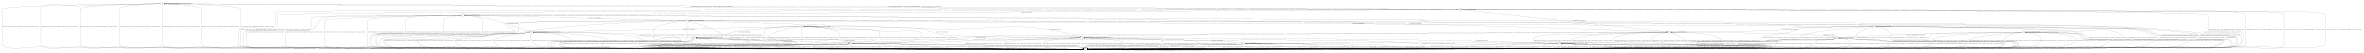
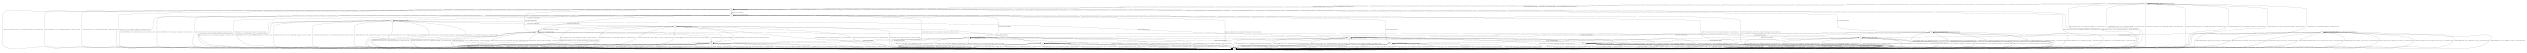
  digraph {
    fontname="Liberation Mono"
    node [fontname="Liberation Mono"]
    edge [fontname="Liberation Mono"]
    s9
    s11
    s15
    s13
    s8
    s10
    s0
    s1
    s2
    s4
    s3
    s14
    s5
    s6
    s7
    s12
    s9 -> s9 [label="ApplicationDataEmpty/Empty"]
    s9 -> s9 [label="HeartbeatRequest/Empty"]
    s9 -> s11 [label="ClientHelloDHE/ServerHello & Certificate & ServerKeyExchange & CertificateRequest & ServerHelloDone"]
    s9 -> s11 [label="ClientHelloRSA/ServerHello Certificate & CertificateRequest & ServerHelloDone"]
    s9 -> s15 [label="ApplicationData/Alert Fatal (Unexpected message) & ConnectionClosed"]
    s9 -> s15 [label="ChangeCipherSpec/Alert Fatal (Unexpected message) & ConnectionClosed"]
    s9 -> s15 [label="ClientCertificate/Alert Fatal (Unexpected message) & ConnectionClosed"]
    s9 -> s15 [label="ClientCertificateVerify/Alert Fatal (Unexpected message) & ConnectionClosed"]
    s9 -> s15 [label="ClientKeyExchange/Alert Fatal (Unexpected message) & ConnectionClosed"]
    s9 -> s15 [label="EmptyCertificate/Alert Fatal (Unexpected message) & ConnectionClosed"]
    s9 -> s15 [label="Finished/Alert Fatal (Unexpected message) & ConnectionClosed"]
    s11 -> s11 [label="ApplicationDataEmpty/Empty"]
    s11 -> s15 [label="ApplicationData/Alert Fatal (Unexpected message) & ConnectionClosed"]
    s11 -> s15 [label="ChangeCipherSpec/Alert Fatal (Unexpected message) & ConnectionClosed"]
    s11 -> s15 [label="ClientCertificateVerify/Alert Fatal (Unexpected message) & ConnectionClosed"]
    s11 -> s15 [label="ClientHelloDHE/Alert Fatal (Unexpected message) & ConnectionClosed"]
    s11 -> s15 [label="ClientHelloRSA/Alert Fatal (Unexpected message) & ConnectionClosed"]
    s11 -> s15 [label="Finished/Alert Fatal (Unexpected message) & ConnectionClosed"]
    s11 -> s13 [label="ClientKeyExchange/Empty"]
    s11 -> s8 [label="EmptyCertificate/Empty"]
+   s11 -> s10 [label="HeartbeatRequest/Empty"]
    s15 -> s15 [label="ApplicationData/ConnectionClosed"]
    s15 -> s15 [label="ApplicationDataEmpty/ConnectionClosed"]
    s15 -> s15 [label="ChangeCipherSpec/ConnectionClosed"]
    s15 -> s15 [label="ClientCertificate/ConnectionClosed"]
    s15 -> s15 [label="ClientCertificateVerify/ConnectionClosed"]
    s15 -> s15 [label="ClientHelloDHE/ConnectionClosed"]
    s15 -> s15 [label="ClientHelloRSA/ConnectionClosed"]
    s15 -> s15 [label="ClientKeyExchange/ConnectionClosed"]
    s15 -> s15 [label="EmptyCertificate/ConnectionClosed"]
    s15 -> s15 [label="Finished/ConnectionClosed"]
    s15 -> s15 [label="HeartbeatRequest/ConnectionClosed"]
    s13 -> s15 [label="ApplicationData/Alert Fatal (Unexpected message) & ConnectionClosed"]
    s13 -> s15 [label="ClientCertificate/Alert Fatal (Unexpected message) & ConnectionClosed"]
    s13 -> s15 [label="ClientCertificateVerify/Alert Fatal (Unexpected message) & ConnectionClosed"]
    s13 -> s15 [label="ClientKeyExchange/Alert Fatal (Unexpected message) & ConnectionClosed"]
    s13 -> s15 [label="EmptyCertificate/Alert Fatal (Unexpected message) & ConnectionClosed"]
    s13 -> s15 [label="Finished/Alert Fatal (Unexpected message) & ConnectionClosed"]
    s13 -> s13 [label="ApplicationDataEmpty/Empty"]
    s13 -> s0 [label="ClientHelloDHE/Empty"]
    s13 -> s0 [label="ClientHelloRSA/Empty"]
    s13 -> s4 [label="ChangeCipherSpec/Empty"]
    s8 -> s15 [label="ApplicationData/Alert Fatal (Unexpected message) & ConnectionClosed"]
    s8 -> s15 [label="ChangeCipherSpec/Alert Fatal (Unexpected message) & ConnectionClosed"]
    s8 -> s15 [label="ClientCertificate/Alert Fatal (Unexpected message) & ConnectionClosed"]
    s8 -> s15 [label="ClientCertificateVerify/Alert Fatal (Unexpected message) & ConnectionClosed"]
    s8 -> s15 [label="ClientHelloDHE/Alert Fatal (Unexpected message) & ConnectionClosed"]
    s8 -> s15 [label="ClientHelloRSA/Alert Fatal (Unexpected message) & ConnectionClosed"]
    s8 -> s15 [label="EmptyCertificate/Alert Fatal (Unexpected message) & ConnectionClosed"]
    s8 -> s15 [label="Finished/Alert Fatal (Unexpected message) & ConnectionClosed"]
    s8 -> s13 [label="ClientKeyExchange/Empty"]
    s8 -> s8 [label="ApplicationDataEmpty/Empty"]
    s8 -> s6 [label="ClientCertificate/Empty"]
    s8 -> s7 [label="HeartbeatRequest/Empty"]
    s10 -> s15 [label="ApplicationData/Alert Fatal (Unexpected message) & ConnectionClosed"]
    s10 -> s15 [label="ChangeCipherSpec/Alert Fatal (Unexpected message) & ConnectionClosed"]
    s10 -> s15 [label="ClientCertificateVerify/Alert Fatal (Unexpected message) & ConnectionClosed"]
    s10 -> s15 [label="ClientHelloDHE/Alert Fatal (Unexpected message) & ConnectionClosed"]
    s10 -> s15 [label="ClientHelloRSA/Alert Fatal (Unexpected message) & ConnectionClosed"]
    s10 -> s15 [label="Finished/Alert Fatal (Unexpected message) & ConnectionClosed"]
    s10 -> s10 [label="ApplicationDataEmpty/Empty"]
    s10 -> s10 [label="HeartbeatRequest/Empty"]
    s10 -> s5 [label="ClientCertificate/Empty"]
    s10 -> s7 [label="EmptyCertificate/Empty"]
    s10 -> s12 [label="ClientKeyExchange/Empty"]
    s0 -> s15 [label="ApplicationData/Alert Fatal (Unexpected message) & ConnectionClosed"]
    s0 -> s15 [label="ApplicationDataEmpty/Alert Fatal (Unexpected message) & ConnectionClosed"]
    s0 -> s15 [label="ChangeCipherSpec/Alert Fatal (Unexpected message) & ConnectionClosed"]
    s0 -> s15 [label="ClientCertificate/Alert Fatal (Unexpected message) & ConnectionClosed"]
    s0 -> s15 [label="ClientCertificateVerify/Alert Fatal (Unexpected message) & ConnectionClosed"]
    s0 -> s15 [label="ClientHelloDHE/Alert Fatal (Unexpected message) & ConnectionClosed"]
    s0 -> s15 [label="ClientHelloRSA/Alert Fatal (Unexpected message) & ConnectionClosed"]
    s0 -> s15 [label="ClientKeyExchange/Alert Fatal (Unexpected message) & ConnectionClosed"]
    s0 -> s15 [label="EmptyCertificate/Alert Fatal (Unexpected message) & ConnectionClosed"]
    s0 -> s15 [label="Finished/Alert Fatal (Unexpected message) & ConnectionClosed"]
    s0 -> s15 [label="HeartbeatRequest/Alert Fatal (Unexpected message) & ConnectionClosed"]
    s1 -> s15 [label="ApplicationData/Alert Fatal (Unexpected message) & ConnectionClosed"]
    s1 -> s15 [label="ChangeCipherSpec/Alert Fatal (Unexpected message) & ConnectionClosed"]
    s1 -> s15 [label="ClientCertificate/Alert Fatal (Record overflow) & ConnectionClosed"]
    s1 -> s15 [label="ClientCertificateVerify/Alert Fatal (Internal error) & ConnectionClosed"]
    s1 -> s15 [label="ClientHelloDHE/Alert Fatal (Record overflow) & ConnectionClosed"]
    s1 -> s15 [label="ClientHelloRSA/Alert Fatal (Record overflow) & ConnectionClosed"]
    s1 -> s15 [label="ClientKeyExchange/Alert Fatal (Record overflow) & ConnectionClosed"]
    s1 -> s15 [label="EmptyCertificate/Alert Fatal (Record overflow) & ConnectionClosed"]
    s1 -> s15 [label="Finished/Alert Fatal (Record overflow) & ConnectionClosed"]
    s1 -> s1 [label="ApplicationDataEmpty/Empty"]
    s1 -> s1 [label="HeartbeatRequest/Empty"]
    s2 -> s15 [label="ApplicationData/Alert Fatal (Unexpected message) & ConnectionClosed"]
    s2 -> s15 [label="ChangeCipherSpec/Alert Fatal (Unexpected message) & ConnectionClosed"]
    s2 -> s15 [label="ClientCertificate/Alert Fatal (Record overflow) & ConnectionClosed"]
    s2 -> s15 [label="ClientHelloDHE/Alert Fatal (Record overflow) & ConnectionClosed"]
    s2 -> s15 [label="ClientHelloRSA/Alert Fatal (Record overflow) & ConnectionClosed"]
    s2 -> s15 [label="ClientKeyExchange/Alert Fatal (Record overflow) & ConnectionClosed"]
    s2 -> s15 [label="EmptyCertificate/Alert Fatal (Record overflow) & ConnectionClosed"]
    s2 -> s15 [label="Finished/Alert Fatal (Record overflow) & ConnectionClosed"]
    s2 -> s13 [label="ClientCertificateVerify/Empty"]
+   s2 -> s1 [label="HeartbeatRequest/Empty"]
    s2 -> s2 [label="ApplicationDataEmpty/Empty"]
    s4 -> s15 [label="ApplicationData/Alert Fatal (Unexpected message) & ConnectionClosed"]
    s4 -> s15 [label="ChangeCipherSpec/Alert Fatal (Unexpected message) & ConnectionClosed"]
    s4 -> s15 [label="ClientCertificate/Alert Fatal (Unexpected message) & ConnectionClosed"]
    s4 -> s15 [label="ClientCertificateVerify/Alert Fatal (Unexpected message) & ConnectionClosed"]
    s4 -> s15 [label="ClientHelloDHE/Alert Fatal (Unexpected message) & ConnectionClosed"]
    s4 -> s15 [label="ClientHelloRSA/Alert Fatal (Unexpected message) & ConnectionClosed"]
    s4 -> s15 [label="ClientKeyExchange/Alert Fatal (Unexpected message) & ConnectionClosed"]
    s4 -> s15 [label="EmptyCertificate/Alert Fatal (Unexpected message) & ConnectionClosed"]
    s4 -> s4 [label="ApplicationDataEmpty/Empty"]
    s4 -> s3 [label="HeartbeatRequest/Empty"]
    s3 -> s15 [label="ApplicationData/Alert Fatal (Unexpected message) & ConnectionClosed"]
    s3 -> s15 [label="ChangeCipherSpec/Alert Fatal (Unexpected message) & ConnectionClosed"]
    s3 -> s15 [label="ClientCertificate/Alert Fatal (Unexpected message) & ConnectionClosed"]
    s3 -> s15 [label="ClientCertificateVerify/Alert Fatal (Unexpected message) & ConnectionClosed"]
    s3 -> s15 [label="ClientHelloDHE/Alert Fatal (Unexpected message) & ConnectionClosed"]
    s3 -> s15 [label="ClientHelloRSA/Alert Fatal (Unexpected message) & ConnectionClosed"]
    s3 -> s15 [label="ClientKeyExchange/Alert Fatal (Unexpected message) & ConnectionClosed"]
    s3 -> s15 [label="EmptyCertificate/Alert Fatal (Unexpected message) & ConnectionClosed"]
    s3 -> s15 [label="Finished/Alert Fatal (Internal error) & ConnectionClosed"]
    s3 -> s3 [label="ApplicationDataEmpty/Empty"]
    s3 -> s3 [label="HeartbeatRequest/Empty"]
    s14 -> s15 [label="ApplicationData/ApplicationData & Alert Warning (Close notify) & ConnectionClosed"]
    s14 -> s15 [label="ChangeCipherSpec/Alert Warning (Close notify) & ConnectionClosed"]
    s14 -> s15 [label="ClientCertificate/Alert Warning (Close notify) & ConnectionClosed"]
    s14 -> s15 [label="ClientCertificateVerify/Alert Warning (Close notify) & ConnectionClosed"]
    s14 -> s15 [label="ClientHelloDHE/Alert Fatal (Handshake failure) & ConnectionClosed"]
    s14 -> s15 [label="ClientHelloRSA/Alert Fatal (Handshake failure) & ConnectionClosed"]
    s14 -> s15 [label="ClientKeyExchange/Alert Warning (Close notify) & ConnectionClosed"]
    s14 -> s15 [label="EmptyCertificate/Alert Warning (Close notify) & ConnectionClosed"]
    s14 -> s15 [label="Finished/Alert Warning (Close notify) & ConnectionClosed"]
    s14 -> s4 [label="Finished/ChangeCipherSpec & Finished"]
    s14 -> s14 [label="ApplicationDataEmpty/Empty"]
    s14 -> s14 [label="HeartbeatRequest/HeartbeatResponse"]
    s5 -> s15 [label="ApplicationData/Alert Fatal (Unexpected message) & ConnectionClosed"]
    s5 -> s15 [label="ChangeCipherSpec/Alert Fatal (Unexpected message) & ConnectionClosed"]
    s5 -> s15 [label="ClientCertificate/Alert Fatal (Unexpected message) & ConnectionClosed"]
    s5 -> s15 [label="ClientCertificateVerify/Alert Fatal (Unexpected message) & ConnectionClosed"]
    s5 -> s15 [label="ClientHelloDHE/Alert Fatal (Unexpected message) & ConnectionClosed"]
    s5 -> s15 [label="ClientHelloRSA/Alert Fatal (Unexpected message) & ConnectionClosed"]
    s5 -> s15 [label="EmptyCertificate/Alert Fatal (Unexpected message) & ConnectionClosed"]
    s5 -> s15 [label="Finished/Alert Fatal (Unexpected message) & ConnectionClosed"]
    s5 -> s1 [label="ClientKeyExchange/Empty"]
    s5 -> s5 [label="ApplicationDataEmpty/Empty"]
    s5 -> s5 [label="HeartbeatRequest/Empty"]
    s6 -> s15 [label="ApplicationData/Alert Fatal (Unexpected message) & ConnectionClosed"]
    s6 -> s15 [label="ChangeCipherSpec/Alert Fatal (Unexpected message) & ConnectionClosed"]
    s6 -> s15 [label="ClientCertificate/Alert Fatal (Unexpected message) & ConnectionClosed"]
    s6 -> s15 [label="ClientCertificateVerify/Alert Fatal (Unexpected message) & ConnectionClosed"]
    s6 -> s15 [label="ClientHelloDHE/Alert Fatal (Unexpected message) & ConnectionClosed"]
    s6 -> s15 [label="ClientHelloRSA/Alert Fatal (Unexpected message) & ConnectionClosed"]
    s6 -> s15 [label="EmptyCertificate/Alert Fatal (Unexpected message) & ConnectionClosed"]
    s6 -> s15 [label="Finished/Alert Fatal (Unexpected message) & ConnectionClosed"]
    s6 -> s2 [label="ClientKeyExchange/Empty"]
    s6 -> s5 [label="HeartbeatRequest/Empty"]
    s6 -> s6 [label="ApplicationDataEmpty/Empty"]
    s7 -> s15 [label="ApplicationData/Alert Fatal (Unexpected message) & ConnectionClosed"]
    s7 -> s15 [label="ChangeCipherSpec/Alert Fatal (Unexpected message) & ConnectionClosed"]
    s7 -> s15 [label="ClientCertificate/Alert Fatal (Unexpected message) & ConnectionClosed"]
    s7 -> s15 [label="ClientCertificateVerify/Alert Fatal (Unexpected message) & ConnectionClosed"]
    s7 -> s15 [label="ClientHelloDHE/Alert Fatal (Unexpected message) & ConnectionClosed"]
    s7 -> s15 [label="ClientHelloRSA/Alert Fatal (Unexpected message) & ConnectionClosed"]
    s7 -> s15 [label="EmptyCertificate/Alert Fatal (Unexpected message) & ConnectionClosed"]
    s7 -> s15 [label="Finished/Alert Fatal (Unexpected message) & ConnectionClosed"]
    s7 -> s7 [label="ApplicationDataEmpty/Empty"]
    s7 -> s7 [label="HeartbeatRequest/Empty"]
-   s7 -> s12 [label="ClientKeyExchange/Empty"]
+   s8 -> s12 [label="ClientKeyExchange/Empty"]
    s12 -> s15 [label="ApplicationData/Alert Fatal (Unexpected message) & ConnectionClosed"]
    s12 -> s15 [label="ClientCertificate/Alert Fatal (Unexpected message) & ConnectionClosed"]
    s12 -> s15 [label="ClientCertificateVerify/Alert Fatal (Unexpected message) & ConnectionClosed"]
    s12 -> s15 [label="ClientKeyExchange/Alert Fatal (Unexpected message) & ConnectionClosed"]
    s12 -> s15 [label="EmptyCertificate/Alert Fatal (Unexpected message) & ConnectionClosed"]
    s12 -> s15 [label="Finished/Alert Fatal (Unexpected message) & ConnectionClosed"]
    s12 -> s0 [label="ClientHelloDHE/Empty"]
    s12 -> s0 [label="ClientHelloRSA/Empty"]
    s12 -> s3 [label="ChangeCipherSpec/Empty"]
    s12 -> s12 [label="ApplicationDataEmpty/Empty"]
    s12 -> s12 [label="HeartbeatRequest/Empty"]
  }
